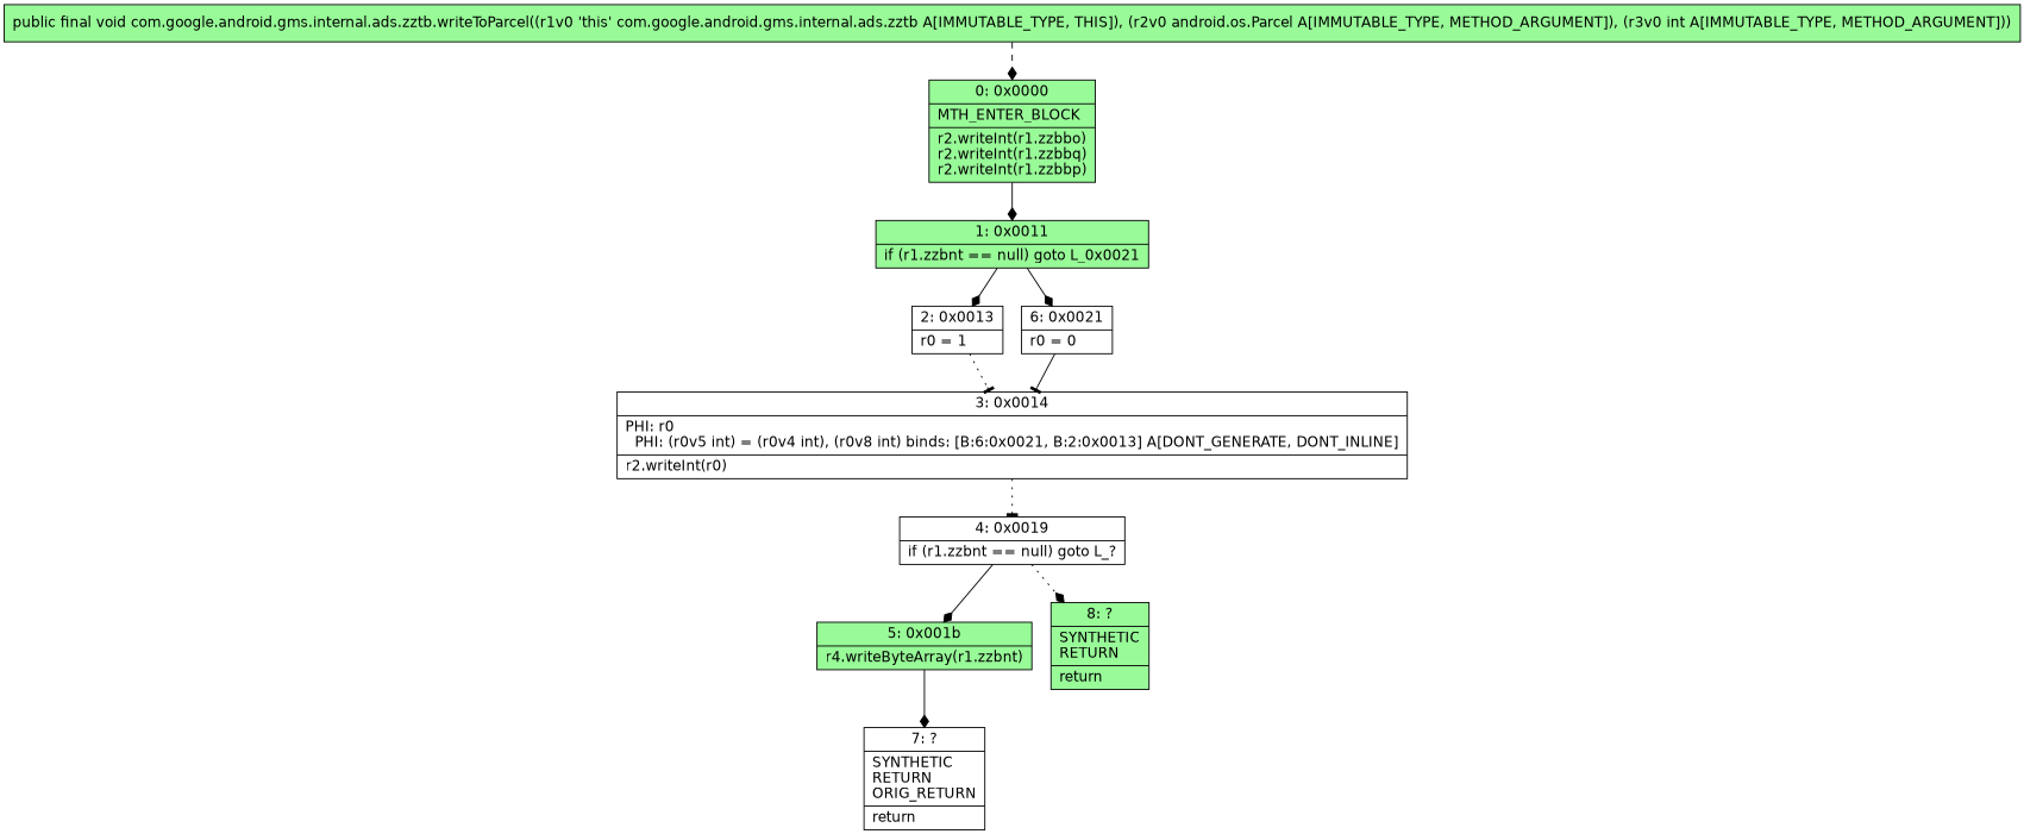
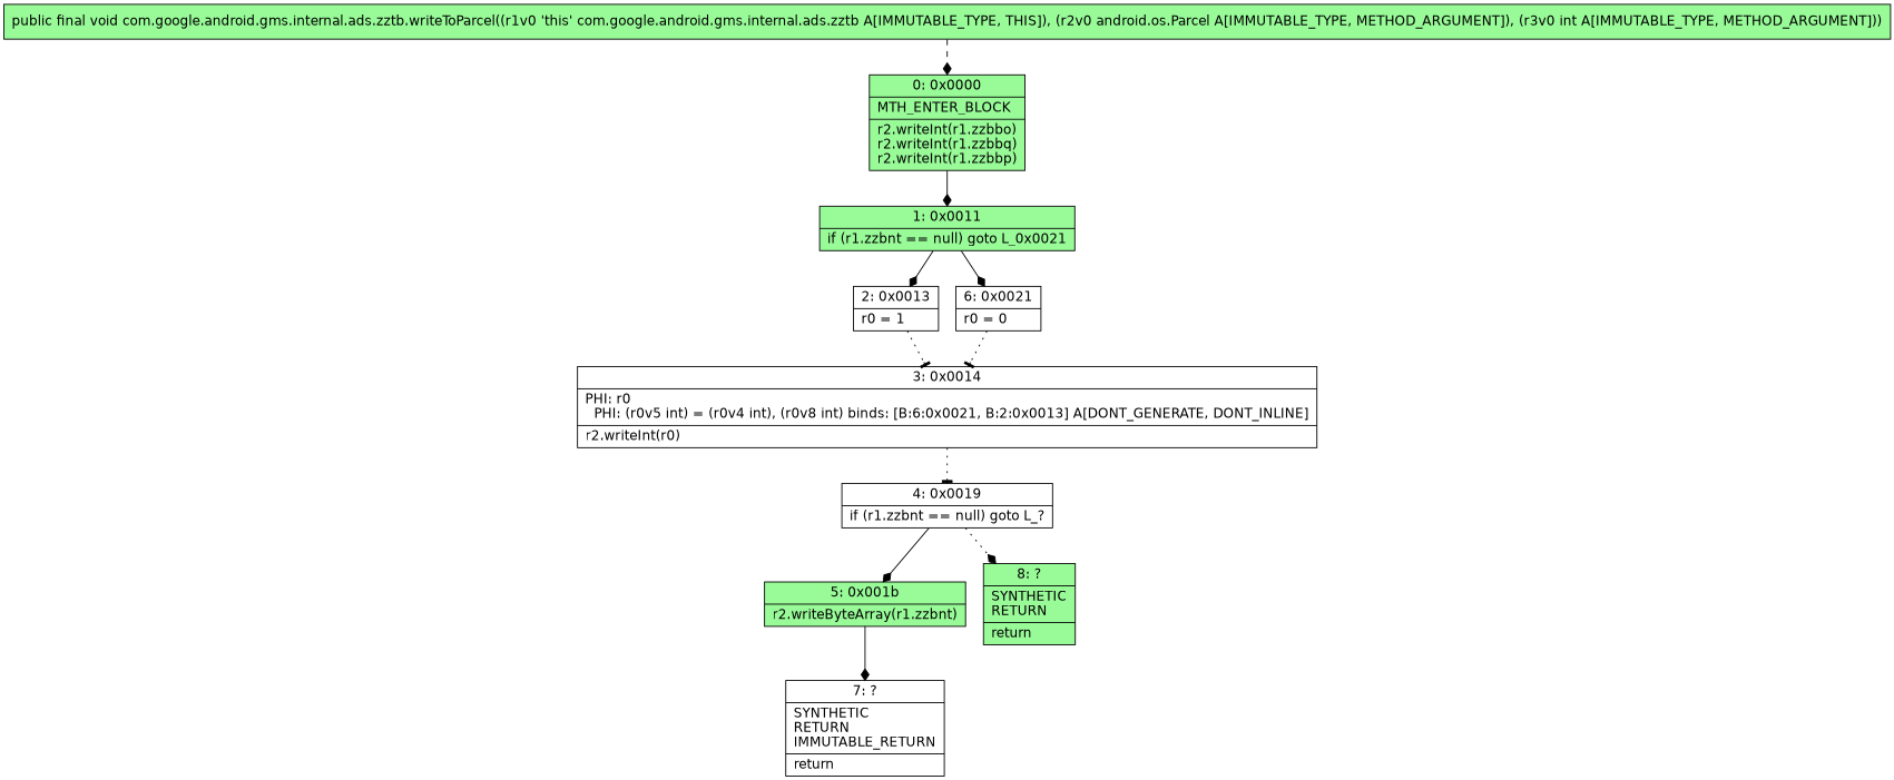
  digraph {
    fontname="DejaVu Sans"
    node [fillcolor=palegreen fontname="DejaVu Sans" shape=record style=filled]
    edge [arrowhead=diamond fontname="DejaVu Sans" style=solid]
    n1 [label="{0\:\ 0x0000|MTH_ENTER_BLOCK\l|r2.writeInt(r1.zzbbo)\lr2.writeInt(r1.zzbbq)\lr2.writeInt(r1.zzbbp)\l}"]
    n2 [label="{1\:\ 0x0011|if (r1.zzbnt == null) goto L_0x0021\l}"]
    n3 [fillcolor=white label="{2\:\ 0x0013|r0 = 1\l}"]
    n4 [fillcolor=white label="{6\:\ 0x0021|r0 = 0\l}"]
    n5 [fillcolor=white label="{3\:\ 0x0014|PHI: r0 \l  PHI: (r0v5 int) = (r0v4 int), (r0v8 int) binds: [B:6:0x0021, B:2:0x0013] A[DONT_GENERATE, DONT_INLINE]\l|r2.writeInt(r0)\l}"]
    n6 [fillcolor=white label="{4\:\ 0x0019|if (r1.zzbnt == null) goto L_?\l}"]
-   n7 [label="{5\:\ 0x001b|r4.writeByteArray(r1.zzbnt)\l}"]
+   n7 [label="{5\:\ 0x001b|r2.writeByteArray(r1.zzbnt)\l}"]
    n8 [label="{8\:\ ?|SYNTHETIC\lRETURN\l|return\l}"]
-   n9 [fillcolor=white label="{7\:\ ?|SYNTHETIC\lRETURN\lORIG_RETURN\l|return\l}"]
+   n9 [fillcolor=white label="{7\:\ ?|SYNTHETIC\lRETURN\lIMMUTABLE_RETURN\l|return\l}"]
    n10 [label="{public final void com.google.android.gms.internal.ads.zztb.writeToParcel((r1v0 'this' com.google.android.gms.internal.ads.zztb A[IMMUTABLE_TYPE, THIS]), (r2v0 android.os.Parcel A[IMMUTABLE_TYPE, METHOD_ARGUMENT]), (r3v0 int A[IMMUTABLE_TYPE, METHOD_ARGUMENT])) }"]
    n1 -> n2
    n2 -> n3
    n2 -> n4
    n3 -> n5 [arrowhead=tee style=dotted]
-   n4 -> n5 [arrowhead=tee]
+   n4 -> n5 [arrowhead=tee style=dotted]
    n5 -> n6 [arrowhead=tee style=dotted]
    n6 -> n7
    n6 -> n8 [style=dotted]
    n7 -> n9
    n10 -> n1 [style=dashed]
  }
